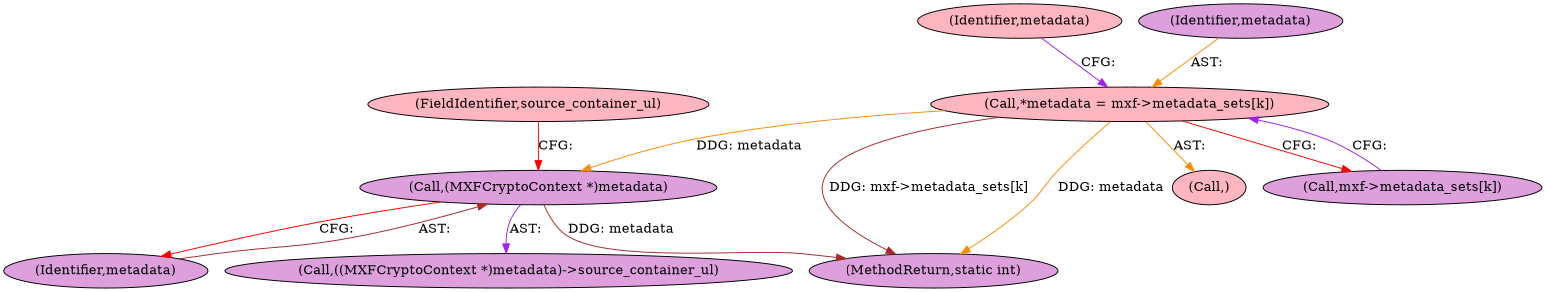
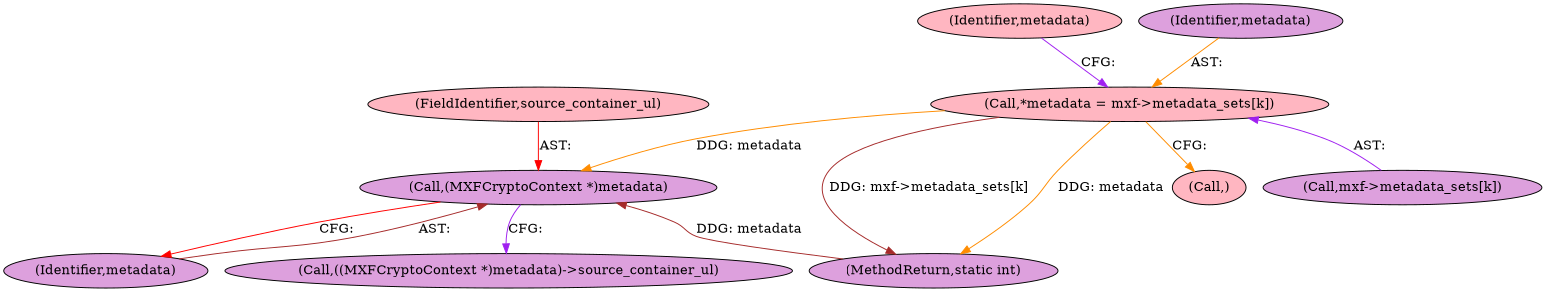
  digraph {
    node [fillcolor=plum style=filled]
    edge [color=darkorange]
    n1 [label="(Call,(MXFCryptoContext *)metadata)"]
    n2 [label="(Identifier,metadata)"]
    n3 [label="(Call,((MXFCryptoContext *)metadata)->source_container_ul)"]
    n4 [label="(MethodReturn,static int)"]
    n5 [fillcolor=lightpink label="(Call,*metadata = mxf->metadata_sets[k])"]
    n6 [fillcolor=lightpink label="(Call,)"]
    n7 [label="(Call,mxf->metadata_sets[k])"]
    n8 [fillcolor=lightpink label="(Identifier,metadata)"]
    n9 [fillcolor=lightpink label="(FieldIdentifier,source_container_ul)"]
    n10 [label="(Identifier,metadata)"]
    n1 -> n2 [color=red label="CFG: "]
-   n1 -> n3 [color=purple label="AST: "]
-   n1 -> n4 [color=brown label="DDG: metadata"]
+   n1 -> n3 [color=purple label="CFG: "]
+   n4 -> n1 [color=brown label="DDG: metadata"]
    n2 -> n1 [color=brown label="AST: "]
    n5 -> n1 [label="DDG: metadata"]
    n5 -> n4 [color=brown label="DDG: mxf->metadata_sets[k]"]
    n5 -> n4 [label="DDG: metadata"]
-   n5 -> n6 [label="AST: "]
-   n5 -> n7 [color=red label="CFG: "]
-   n7 -> n5 [color=purple label="CFG: "]
+   n5 -> n6 [label="CFG: "]
+   n7 -> n5 [color=purple label="AST: "]
    n8 -> n5 [color=purple label="CFG: "]
-   n9 -> n1 [color=red label="CFG: "]
+   n9 -> n1 [color=red label="AST: "]
    n10 -> n5 [label="AST: "]
  }
